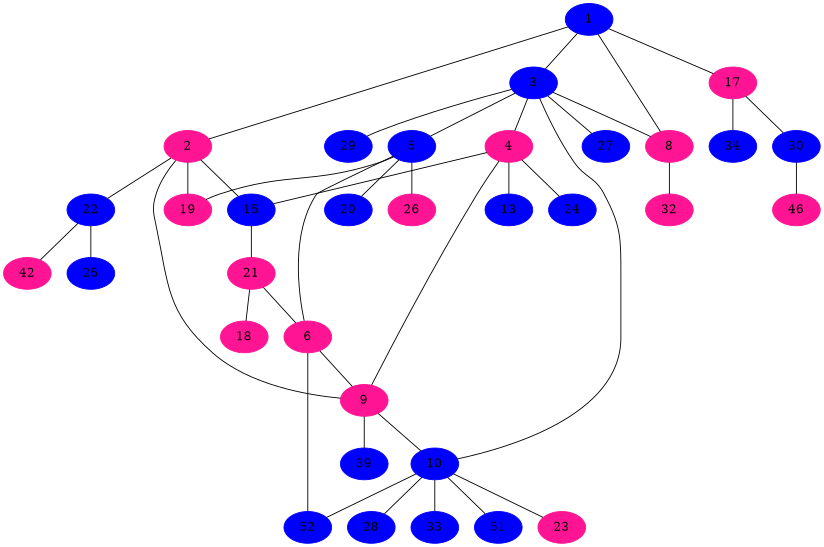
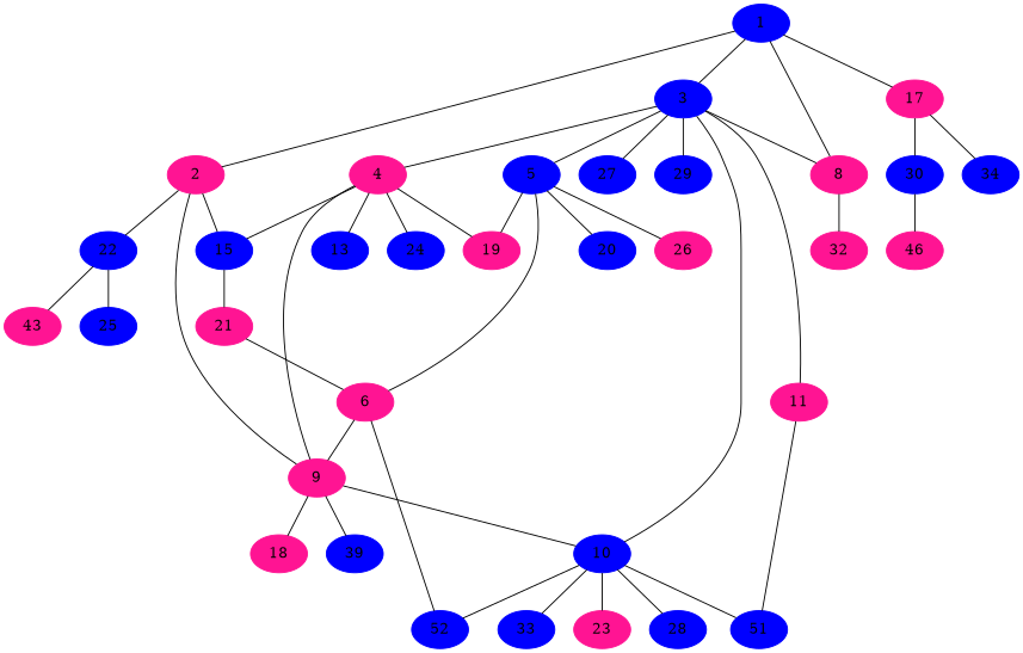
  graph {
    node [color=blue style=filled]
    2 [color=deeppink super="+41"]
    9 [color=deeppink]
    15
    22
    1
    3 [super="+7"]
    8 [color=deeppink]
    17 [color=deeppink]
    4 [color=deeppink super="+14+12+35+48+50+47"]
    5 [super="+36+37+40"]
    10
+   11 [color=deeppink]
    27
    29
    32 [color=deeppink]
    30
    34 [super="+44"]
    6 [color=deeppink]
    52
    18 [color=deeppink]
    39
    21 [color=deeppink]
    25
-   43 [color=deeppink label=42]
+   43 [color=deeppink]
    13
    19 [color=deeppink]
    24
    20
    26 [color=deeppink super="+31+38"]
    23 [color=deeppink]
    28
    33 [super="+45"]
    51
    46 [color=deeppink]
    2 -- 9
    2 -- 15
    2 -- 22
    9 -- 10
-   21 -- 18
+   9 -- 18
    9 -- 39
    15 -- 21
    22 -- 25
    22 -- 43
    1 -- 2
    1 -- 3
    1 -- 8
    1 -- 17
    3 -- 8
    3 -- 4
    3 -- 5 [weight=2]
    3 -- 10
+   3 -- 11
    3 -- 27
    3 -- 29
    8 -- 32
    17 -- 30
    17 -- 34
    4 -- 9
    4 -- 15
    4 -- 13
-   2 -- 19
+   4 -- 19
    4 -- 24
    5 -- 6
    5 -- 19
    5 -- 20
    5 -- 26
    10 -- 52
    10 -- 23
    10 -- 28
    10 -- 33
    10 -- 51
+   11 -- 51
    30 -- 46
    6 -- 9
    6 -- 52
    21 -- 6
  }
